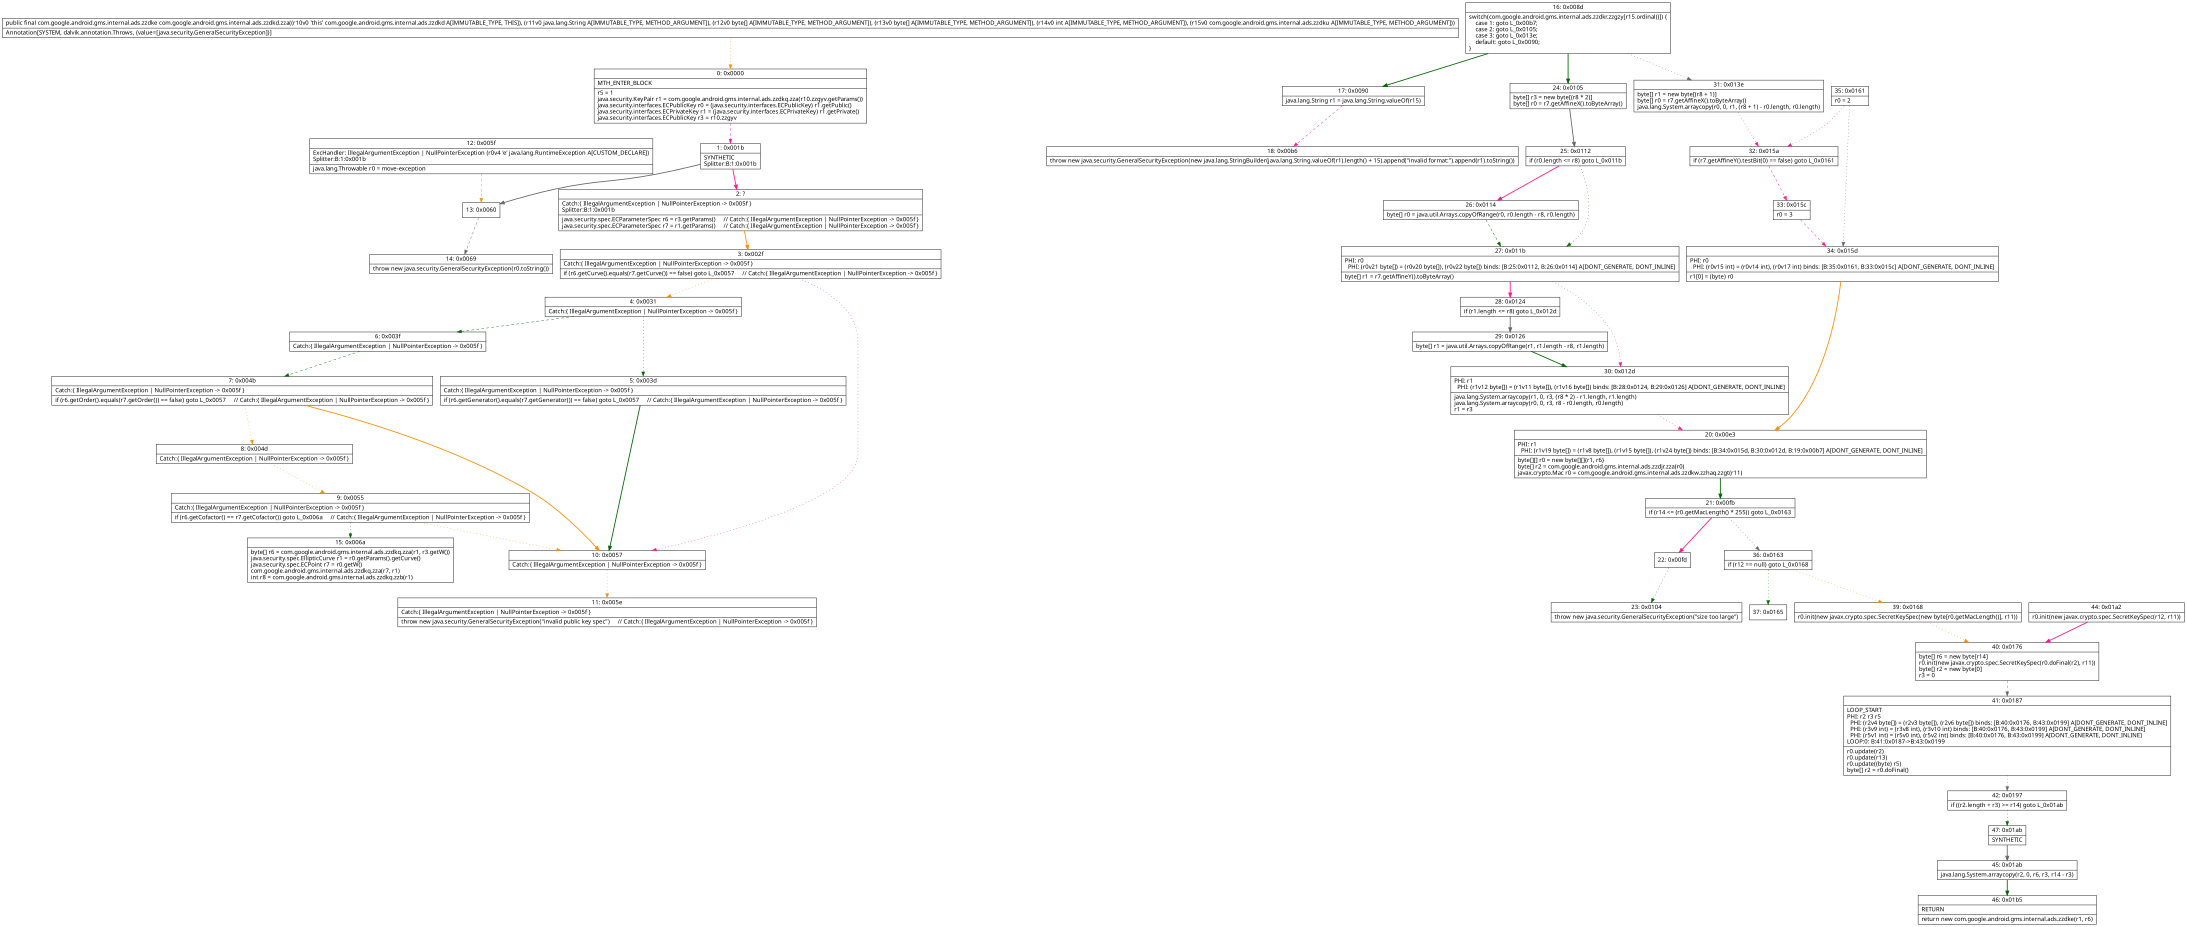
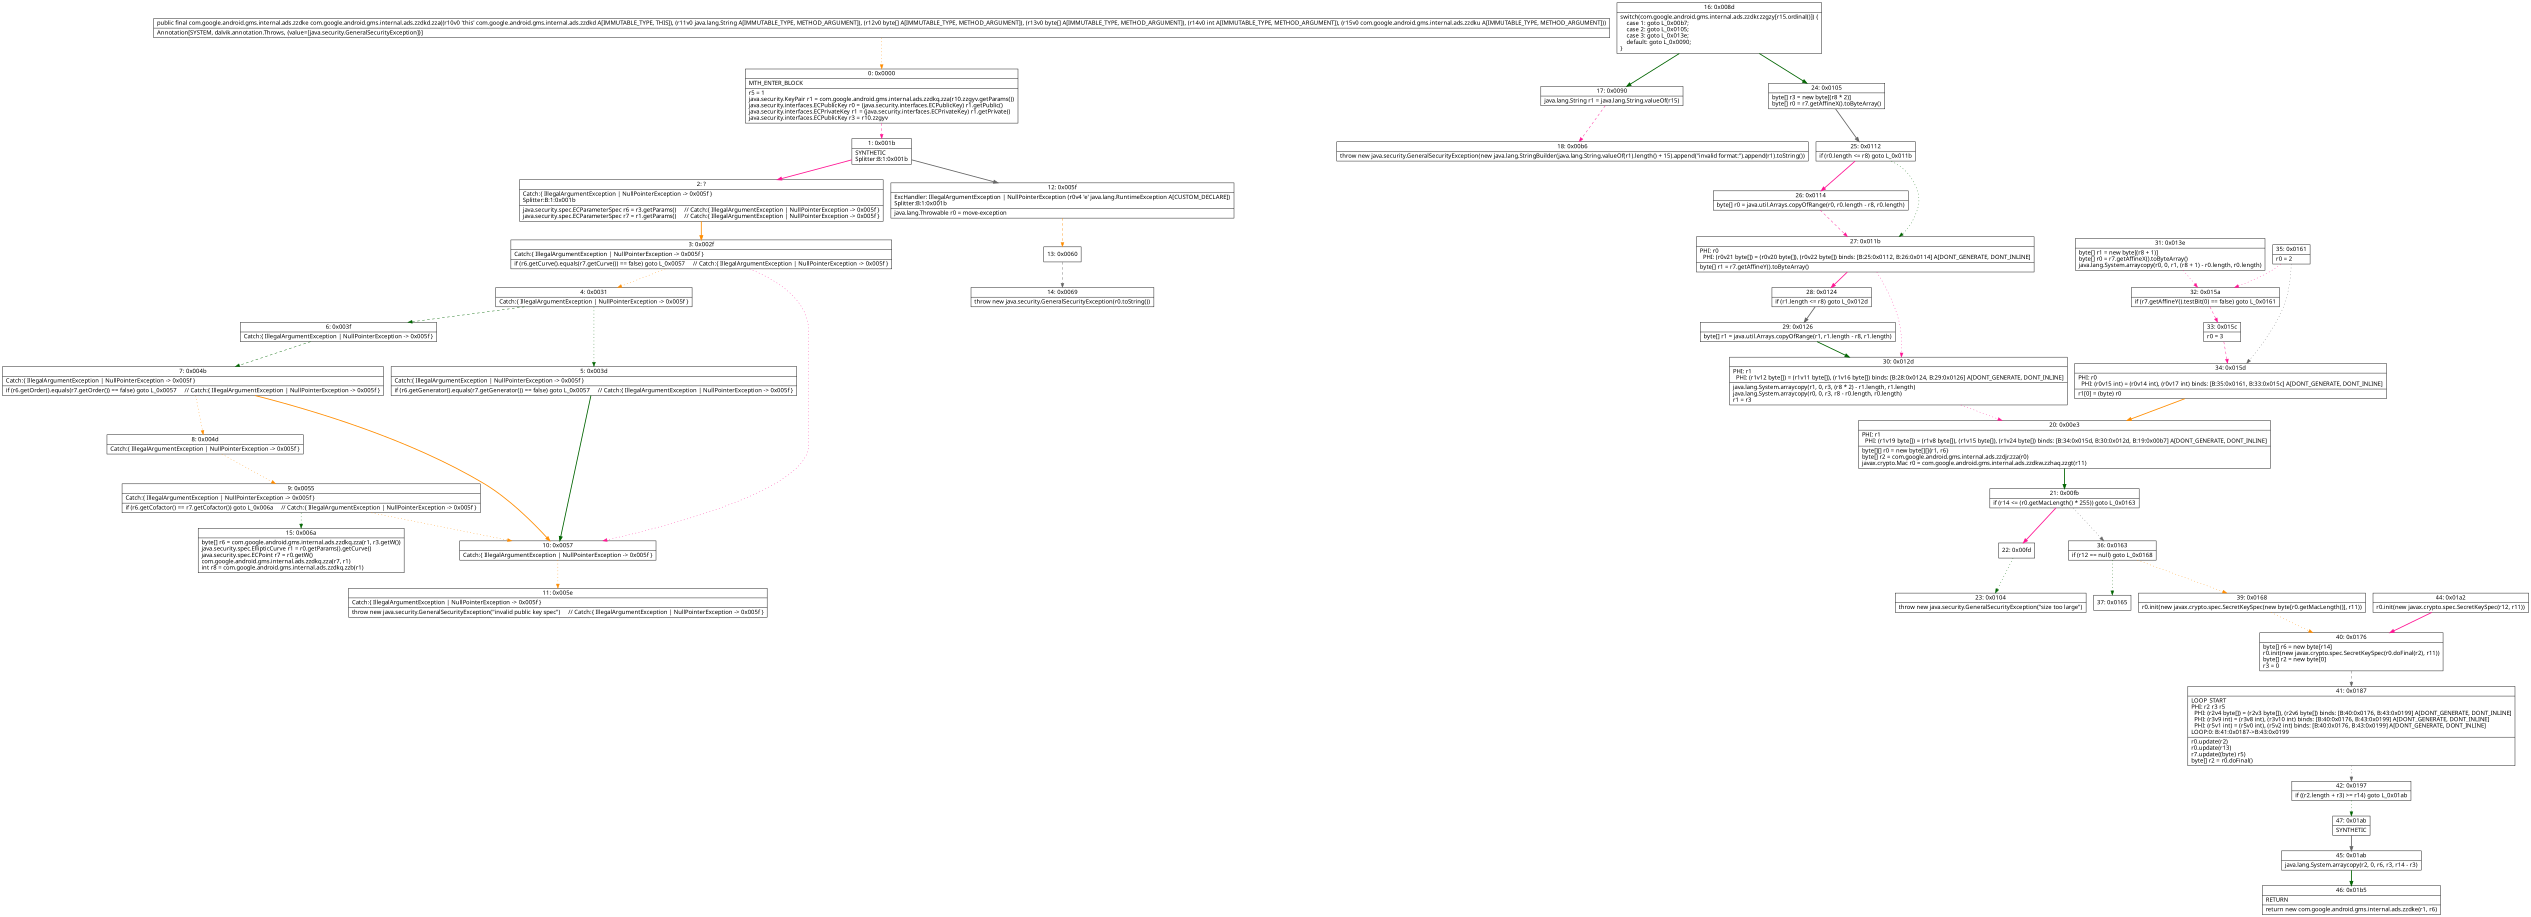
  digraph {
    fontname="Noto Sans"
    node [fontname="Noto Sans" shape=record]
    edge [color=deeppink fontname="Noto Sans" style=dotted]
    n1 [label="{0\:\ 0x0000|MTH_ENTER_BLOCK\l|r5 = 1\ljava.security.KeyPair r1 = com.google.android.gms.internal.ads.zzdkq.zza(r10.zzgyv.getParams())\ljava.security.interfaces.ECPublicKey r0 = (java.security.interfaces.ECPublicKey) r1.getPublic()\ljava.security.interfaces.ECPrivateKey r1 = (java.security.interfaces.ECPrivateKey) r1.getPrivate()\ljava.security.interfaces.ECPublicKey r3 = r10.zzgyv\l}"]
    n2 [label="{1\:\ 0x001b|SYNTHETIC\lSplitter:B:1:0x001b\l}"]
    n3 [label="{2\:\ ?|Catch:\{ IllegalArgumentException \| NullPointerException \-\> 0x005f \}\lSplitter:B:1:0x001b\l|java.security.spec.ECParameterSpec r6 = r3.getParams()     \/\/ Catch:\{ IllegalArgumentException \| NullPointerException \-\> 0x005f \}\ljava.security.spec.ECParameterSpec r7 = r1.getParams()     \/\/ Catch:\{ IllegalArgumentException \| NullPointerException \-\> 0x005f \}\l}"]
    n4 [label="{12\:\ 0x005f|ExcHandler: IllegalArgumentException \| NullPointerException (r0v4 'e' java.lang.RuntimeException A[CUSTOM_DECLARE])\lSplitter:B:1:0x001b\l|java.lang.Throwable r0 = move\-exception\l}"]
    n5 [label="{3\:\ 0x002f|Catch:\{ IllegalArgumentException \| NullPointerException \-\> 0x005f \}\l|if (r6.getCurve().equals(r7.getCurve()) == false) goto L_0x0057     \/\/ Catch:\{ IllegalArgumentException \| NullPointerException \-\> 0x005f \}\l}"]
    n6 [label="{13\:\ 0x0060}"]
    n7 [label="{4\:\ 0x0031|Catch:\{ IllegalArgumentException \| NullPointerException \-\> 0x005f \}\l}"]
    n8 [label="{10\:\ 0x0057|Catch:\{ IllegalArgumentException \| NullPointerException \-\> 0x005f \}\l}"]
    n9 [label="{5\:\ 0x003d|Catch:\{ IllegalArgumentException \| NullPointerException \-\> 0x005f \}\l|if (r6.getGenerator().equals(r7.getGenerator()) == false) goto L_0x0057     \/\/ Catch:\{ IllegalArgumentException \| NullPointerException \-\> 0x005f \}\l}"]
    n10 [label="{6\:\ 0x003f|Catch:\{ IllegalArgumentException \| NullPointerException \-\> 0x005f \}\l}"]
    n11 [label="{11\:\ 0x005e|Catch:\{ IllegalArgumentException \| NullPointerException \-\> 0x005f \}\l|throw new java.security.GeneralSecurityException(\"invalid public key spec\")     \/\/ Catch:\{ IllegalArgumentException \| NullPointerException \-\> 0x005f \}\l}"]
    n12 [label="{7\:\ 0x004b|Catch:\{ IllegalArgumentException \| NullPointerException \-\> 0x005f \}\l|if (r6.getOrder().equals(r7.getOrder()) == false) goto L_0x0057     \/\/ Catch:\{ IllegalArgumentException \| NullPointerException \-\> 0x005f \}\l}"]
    n13 [label="{8\:\ 0x004d|Catch:\{ IllegalArgumentException \| NullPointerException \-\> 0x005f \}\l}"]
    n14 [label="{9\:\ 0x0055|Catch:\{ IllegalArgumentException \| NullPointerException \-\> 0x005f \}\l|if (r6.getCofactor() == r7.getCofactor()) goto L_0x006a     \/\/ Catch:\{ IllegalArgumentException \| NullPointerException \-\> 0x005f \}\l}"]
    n15 [label="{15\:\ 0x006a|byte[] r6 = com.google.android.gms.internal.ads.zzdkq.zza(r1, r3.getW())\ljava.security.spec.EllipticCurve r1 = r0.getParams().getCurve()\ljava.security.spec.ECPoint r7 = r0.getW()\lcom.google.android.gms.internal.ads.zzdkq.zza(r7, r1)\lint r8 = com.google.android.gms.internal.ads.zzdkq.zzb(r1)\l}"]
    n16 [label="{14\:\ 0x0069|throw new java.security.GeneralSecurityException(r0.toString())\l}"]
    n17 [label="{16\:\ 0x008d|switch(com.google.android.gms.internal.ads.zzdkr.zzgzy[r15.ordinal()]) \{\l    case 1: goto L_0x00b7;\l    case 2: goto L_0x0105;\l    case 3: goto L_0x013e;\l    default: goto L_0x0090;\l\}\l}"]
    n18 [label="{17\:\ 0x0090|java.lang.String r1 = java.lang.String.valueOf(r15)\l}"]
    n19 [label="{24\:\ 0x0105|byte[] r3 = new byte[(r8 * 2)]\lbyte[] r0 = r7.getAffineX().toByteArray()\l}"]
    n20 [label="{31\:\ 0x013e|byte[] r1 = new byte[(r8 + 1)]\lbyte[] r0 = r7.getAffineX().toByteArray()\ljava.lang.System.arraycopy(r0, 0, r1, (r8 + 1) \- r0.length, r0.length)\l}"]
    n21 [label="{18\:\ 0x00b6|throw new java.security.GeneralSecurityException(new java.lang.StringBuilder(java.lang.String.valueOf(r1).length() + 15).append(\"invalid format:\").append(r1).toString())\l}"]
    n22 [label="{25\:\ 0x0112|if (r0.length \<= r8) goto L_0x011b\l}"]
    n23 [label="{32\:\ 0x015a|if (r7.getAffineY().testBit(0) == false) goto L_0x0161\l}"]
    n24 [label="{20\:\ 0x00e3|PHI: r1 \l  PHI: (r1v19 byte[]) = (r1v8 byte[]), (r1v15 byte[]), (r1v24 byte[]) binds: [B:34:0x015d, B:30:0x012d, B:19:0x00b7] A[DONT_GENERATE, DONT_INLINE]\l|byte[][] r0 = new byte[][]\{r1, r6\}\lbyte[] r2 = com.google.android.gms.internal.ads.zzdjr.zza(r0)\ljavax.crypto.Mac r0 = com.google.android.gms.internal.ads.zzdkw.zzhaq.zzgt(r11)\l}"]
    n25 [label="{21\:\ 0x00fb|if (r14 \<= (r0.getMacLength() * 255)) goto L_0x0163\l}"]
    n26 [label="{22\:\ 0x00fd}"]
    n27 [label="{36\:\ 0x0163|if (r12 == null) goto L_0x0168\l}"]
    n28 [label="{23\:\ 0x0104|throw new java.security.GeneralSecurityException(\"size too large\")\l}"]
    n29 [label="{37\:\ 0x0165}"]
    n30 [label="{39\:\ 0x0168|r0.init(new javax.crypto.spec.SecretKeySpec(new byte[r0.getMacLength()], r11))\l}"]
    n31 [label="{26\:\ 0x0114|byte[] r0 = java.util.Arrays.copyOfRange(r0, r0.length \- r8, r0.length)\l}"]
    n32 [label="{27\:\ 0x011b|PHI: r0 \l  PHI: (r0v21 byte[]) = (r0v20 byte[]), (r0v22 byte[]) binds: [B:25:0x0112, B:26:0x0114] A[DONT_GENERATE, DONT_INLINE]\l|byte[] r1 = r7.getAffineY().toByteArray()\l}"]
    n33 [label="{28\:\ 0x0124|if (r1.length \<= r8) goto L_0x012d\l}"]
    n34 [label="{30\:\ 0x012d|PHI: r1 \l  PHI: (r1v12 byte[]) = (r1v11 byte[]), (r1v16 byte[]) binds: [B:28:0x0124, B:29:0x0126] A[DONT_GENERATE, DONT_INLINE]\l|java.lang.System.arraycopy(r1, 0, r3, (r8 * 2) \- r1.length, r1.length)\ljava.lang.System.arraycopy(r0, 0, r3, r8 \- r0.length, r0.length)\lr1 = r3\l}"]
    n35 [label="{29\:\ 0x0126|byte[] r1 = java.util.Arrays.copyOfRange(r1, r1.length \- r8, r1.length)\l}"]
    n36 [label="{33\:\ 0x015c|r0 = 3\l}"]
    n37 [label="{34\:\ 0x015d|PHI: r0 \l  PHI: (r0v15 int) = (r0v14 int), (r0v17 int) binds: [B:35:0x0161, B:33:0x015c] A[DONT_GENERATE, DONT_INLINE]\l|r1[0] = (byte) r0\l}"]
    n38 [label="{35\:\ 0x0161|r0 = 2\l}"]
    n39 [label="{40\:\ 0x0176|byte[] r6 = new byte[r14]\lr0.init(new javax.crypto.spec.SecretKeySpec(r0.doFinal(r2), r11))\lbyte[] r2 = new byte[0]\lr3 = 0\l}"]
    n40 [label="{44\:\ 0x01a2|r0.init(new javax.crypto.spec.SecretKeySpec(r12, r11))\l}"]
-   n41 [label="{41\:\ 0x0187|LOOP_START\lPHI: r2 r3 r5 \l  PHI: (r2v4 byte[]) = (r2v3 byte[]), (r2v6 byte[]) binds: [B:40:0x0176, B:43:0x0199] A[DONT_GENERATE, DONT_INLINE]\l  PHI: (r3v9 int) = (r3v8 int), (r3v10 int) binds: [B:40:0x0176, B:43:0x0199] A[DONT_GENERATE, DONT_INLINE]\l  PHI: (r5v1 int) = (r5v0 int), (r5v2 int) binds: [B:40:0x0176, B:43:0x0199] A[DONT_GENERATE, DONT_INLINE]\lLOOP:0: B:41:0x0187\-\>B:43:0x0199\l|r0.update(r2)\lr0.update(r13)\lr0.update((byte) r5)\lbyte[] r2 = r0.doFinal()\l}"]
+   n41 [label="{41\:\ 0x0187|LOOP_START\lPHI: r2 r3 r5 \l  PHI: (r2v4 byte[]) = (r2v3 byte[]), (r2v6 byte[]) binds: [B:40:0x0176, B:43:0x0199] A[DONT_GENERATE, DONT_INLINE]\l  PHI: (r3v9 int) = (r3v8 int), (r3v10 int) binds: [B:40:0x0176, B:43:0x0199] A[DONT_GENERATE, DONT_INLINE]\l  PHI: (r5v1 int) = (r5v0 int), (r5v2 int) binds: [B:40:0x0176, B:43:0x0199] A[DONT_GENERATE, DONT_INLINE]\lLOOP:0: B:41:0x0187\-\>B:43:0x0199\l|r0.update(r2)\lr0.update(r13)\lr7.update((byte) r5)\lbyte[] r2 = r0.doFinal()\l}"]
    n42 [label="{42\:\ 0x0197|if ((r2.length + r3) \>= r14) goto L_0x01ab\l}"]
    n43 [label="{47\:\ 0x01ab|SYNTHETIC\l}"]
    n44 [label="{45\:\ 0x01ab|java.lang.System.arraycopy(r2, 0, r6, r3, r14 \- r3)\l}"]
    n45 [label="{46\:\ 0x01b5|RETURN\l|return new com.google.android.gms.internal.ads.zzdke(r1, r6)\l}"]
    n46 [label="{public final com.google.android.gms.internal.ads.zzdke com.google.android.gms.internal.ads.zzdkd.zza((r10v0 'this' com.google.android.gms.internal.ads.zzdkd A[IMMUTABLE_TYPE, THIS]), (r11v0 java.lang.String A[IMMUTABLE_TYPE, METHOD_ARGUMENT]), (r12v0 byte[] A[IMMUTABLE_TYPE, METHOD_ARGUMENT]), (r13v0 byte[] A[IMMUTABLE_TYPE, METHOD_ARGUMENT]), (r14v0 int A[IMMUTABLE_TYPE, METHOD_ARGUMENT]), (r15v0 com.google.android.gms.internal.ads.zzdku A[IMMUTABLE_TYPE, METHOD_ARGUMENT]))  | Annotation[SYSTEM, dalvik.annotation.Throws, \{value=[java.security.GeneralSecurityException]\}]\l}"]
    n1 -> n2 [style=dashed]
    n2 -> n3 [style=bold]
-   n2 -> n6 [color=gray40 style=bold]
+   n2 -> n4 [color=gray40 style=bold]
    n3 -> n5 [color=darkorange style=bold]
    n4 -> n6 [color=darkorange style=dashed]
    n5 -> n7 [color=darkorange]
    n5 -> n8
    n6 -> n16 [color=gray40 style=dashed]
    n7 -> n9 [color=darkgreen]
    n7 -> n10 [color=darkgreen style=dashed]
    n8 -> n11 [color=darkorange]
    n9 -> n8 [color=darkgreen style=bold]
    n10 -> n12 [color=darkgreen style=dashed]
    n12 -> n8 [color=darkorange style=bold]
    n12 -> n13 [color=darkorange]
    n13 -> n14 [color=darkorange]
    n14 -> n8 [color=darkorange]
    n14 -> n15 [color=darkgreen]
    n17 -> n18 [color=darkgreen style=bold]
    n17 -> n19 [color=darkgreen style=bold]
-   n17 -> n20 [color=gray40]
    n18 -> n21 [style=dashed]
    n19 -> n22 [color=gray40 style=bold]
    n20 -> n23
    n22 -> n31 [style=bold]
    n22 -> n32 [color=darkgreen]
    n23 -> n36 [style=dashed]
    n24 -> n25 [color=darkgreen style=bold]
    n25 -> n26 [style=bold]
    n25 -> n27 [color=gray40]
    n26 -> n28 [color=darkgreen]
    n27 -> n29 [color=darkgreen]
    n27 -> n30 [color=darkorange]
    n30 -> n39 [color=darkorange]
-   n31 -> n32 [color=darkgreen style=dashed]
+   n31 -> n32 [style=dashed]
    n32 -> n33 [style=bold]
    n32 -> n34
    n33 -> n35 [color=gray40 style=bold]
    n34 -> n24
    n35 -> n34 [color=darkgreen style=bold]
    n36 -> n37 [style=dashed]
    n37 -> n24 [color=darkorange style=bold]
    n38 -> n23
    n38 -> n37 [color=gray40]
    n39 -> n41 [color=gray40 style=dashed]
    n40 -> n39 [style=bold]
    n41 -> n42 [color=gray40]
    n42 -> n43 [color=darkgreen]
    n43 -> n44 [color=gray40 style=bold]
    n44 -> n45 [color=darkgreen style=bold]
    n46 -> n1 [color=darkorange]
  }
